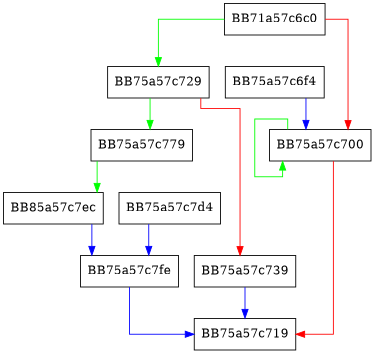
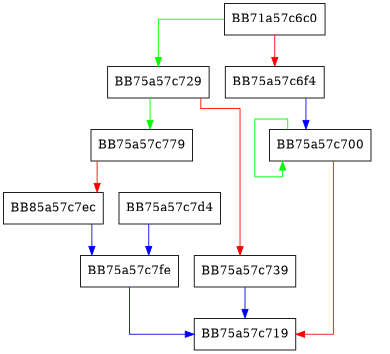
  digraph {
    splines=ortho
    node [shape=box]
    edge [color=blue]
    n1 [label=BB71a57c6c0]
    BB75a57c729
    BB75a57c6f4
    BB75a57c779
    BB75a57c739
    BB75a57c700
    n7 [label=BB85a57c7ec]
    BB75a57c719
    BB75a57c7fe
    BB75a57c7d4
    n1 -> BB75a57c729 [color=green]
-   n1 -> BB75a57c700 [color=red]
+   n1 -> BB75a57c6f4 [color=red]
    BB75a57c729 -> BB75a57c779 [color=green]
    BB75a57c729 -> BB75a57c739 [color=red]
    BB75a57c6f4 -> BB75a57c700
-   BB75a57c779 -> n7 [color=green]
+   BB75a57c779 -> n7 [color=red]
    BB75a57c739 -> BB75a57c719
    BB75a57c700 -> BB75a57c700 [color=green]
    BB75a57c700 -> BB75a57c719 [color=red]
    n7 -> BB75a57c7fe
    BB75a57c7fe -> BB75a57c719
    BB75a57c7d4 -> BB75a57c7fe
  }
